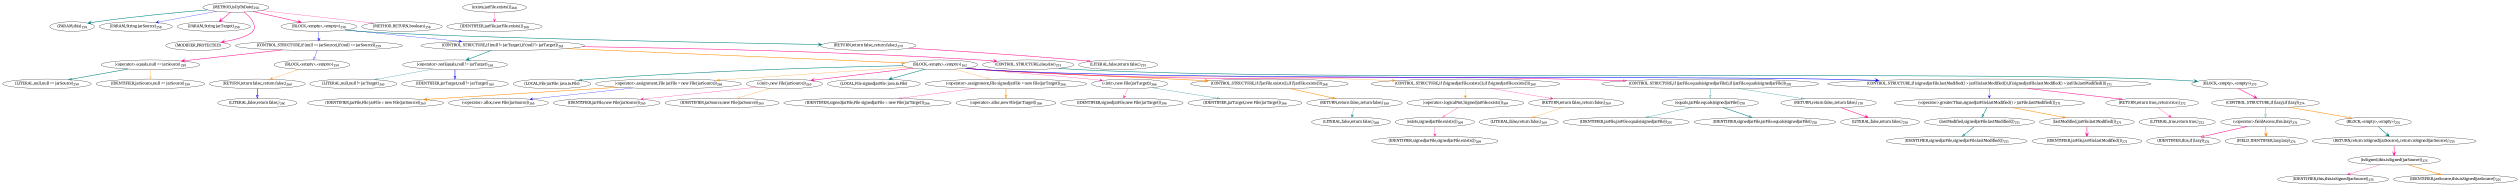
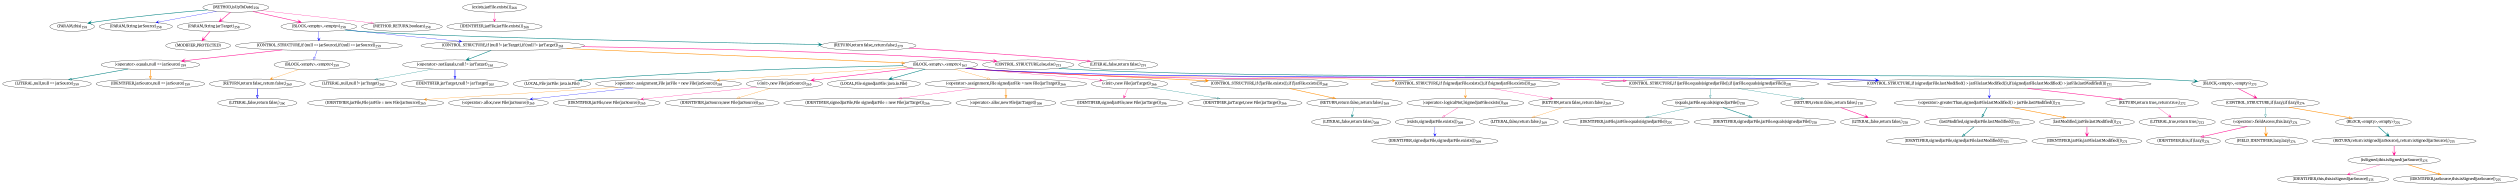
  digraph {
    fontname=Merriweather
    node [fontname=Merriweather]
    edge [arrowhead=vee color=deeppink fontname=Merriweather style=bold]
    n1 [label=<(METHOD,isUpToDate)<SUB>258</SUB>>]
    n2 [label=<(PARAM,this)<SUB>258</SUB>>]
    n3 [label=<(PARAM,String jarSource)<SUB>258</SUB>>]
    n4 [label=<(PARAM,String jarTarget)<SUB>258</SUB>>]
    n5 [label=<(BLOCK,&lt;empty&gt;,&lt;empty&gt;)<SUB>258</SUB>>]
    n6 [label=<(MODIFIER,PROTECTED)>]
    n7 [label=<(METHOD_RETURN,boolean)<SUB>258</SUB>>]
    n8 [label=<(CONTROL_STRUCTURE,if (null == jarSource),if (null == jarSource))<SUB>259</SUB>>]
    n9 [label=<(CONTROL_STRUCTURE,if (null != jarTarget),if (null != jarTarget))<SUB>263</SUB>>]
    n10 [label=<(RETURN,return false;,return false;)<SUB>279</SUB>>]
    n11 [label=<(&lt;operator&gt;.equals,null == jarSource)<SUB>259</SUB>>]
    n12 [label=<(BLOCK,&lt;empty&gt;,&lt;empty&gt;)<SUB>259</SUB>>]
    n13 [label=<(&lt;operator&gt;.notEquals,null != jarTarget)<SUB>263</SUB>>]
    n14 [label=<(BLOCK,&lt;empty&gt;,&lt;empty&gt;)<SUB>263</SUB>>]
    n15 [label=<(CONTROL_STRUCTURE,else,else)<SUB>273</SUB>>]
    n16 [label=<(LITERAL,false,return false;)<SUB>279</SUB>>]
    n17 [label=<(LITERAL,null,null == jarSource)<SUB>259</SUB>>]
    n18 [label=<(IDENTIFIER,jarSource,null == jarSource)<SUB>259</SUB>>]
    n19 [label=<(RETURN,return false;,return false;)<SUB>260</SUB>>]
    n20 [label=<(LITERAL,false,return false;)<SUB>260</SUB>>]
    n21 [label=<(LITERAL,null,null != jarTarget)<SUB>263</SUB>>]
    n22 [label=<(IDENTIFIER,jarTarget,null != jarTarget)<SUB>263</SUB>>]
    n23 [label=<(LOCAL,File jarFile: java.io.File)>]
    n24 [label=<(&lt;operator&gt;.assignment,File jarFile = new File(jarSource))<SUB>265</SUB>>]
    n25 [label=<(&lt;init&gt;,new File(jarSource))<SUB>265</SUB>>]
    n26 [label=<(LOCAL,File signedjarFile: java.io.File)>]
    n27 [label=<(&lt;operator&gt;.assignment,File signedjarFile = new File(jarTarget))<SUB>266</SUB>>]
    n28 [label=<(&lt;init&gt;,new File(jarTarget))<SUB>266</SUB>>]
    n29 [label=<(CONTROL_STRUCTURE,if (!jarFile.exists()),if (!jarFile.exists()))<SUB>268</SUB>>]
    n30 [label=<(CONTROL_STRUCTURE,if (!signedjarFile.exists()),if (!signedjarFile.exists()))<SUB>269</SUB>>]
    n31 [label=<(CONTROL_STRUCTURE,if (jarFile.equals(signedjarFile)),if (jarFile.equals(signedjarFile)))<SUB>270</SUB>>]
    n32 [label=<(CONTROL_STRUCTURE,if (signedjarFile.lastModified() &gt; jarFile.lastModified()),if (signedjarFile.lastModified() &gt; jarFile.lastModified()))<SUB>271</SUB>>]
    n33 [label=<(BLOCK,&lt;empty&gt;,&lt;empty&gt;)<SUB>273</SUB>>]
    n34 [label=<(IDENTIFIER,jarFile,File jarFile = new File(jarSource))<SUB>265</SUB>>]
    n35 [label=<(&lt;operator&gt;.alloc,new File(jarSource))<SUB>265</SUB>>]
    n36 [label=<(IDENTIFIER,jarFile,new File(jarSource))<SUB>265</SUB>>]
    n37 [label=<(IDENTIFIER,jarSource,new File(jarSource))<SUB>265</SUB>>]
    n38 [label=<(IDENTIFIER,signedjarFile,File signedjarFile = new File(jarTarget))<SUB>266</SUB>>]
    n39 [label=<(&lt;operator&gt;.alloc,new File(jarTarget))<SUB>266</SUB>>]
    n40 [label=<(IDENTIFIER,signedjarFile,new File(jarTarget))<SUB>296</SUB>>]
    n41 [label=<(IDENTIFIER,jarTarget,new File(jarTarget))<SUB>266</SUB>>]
    n42 [label=<(RETURN,return false;,return false;)<SUB>268</SUB>>]
    n43 [label=<(&lt;operator&gt;.logicalNot,!signedjarFile.exists())<SUB>169</SUB>>]
    n44 [label=<(RETURN,return false;,return false;)<SUB>269</SUB>>]
    n45 [label=<(equals,jarFile.equals(signedjarFile))<SUB>270</SUB>>]
    n46 [label=<(RETURN,return false;,return false;)<SUB>270</SUB>>]
    n47 [label=<(&lt;operator&gt;.greaterThan,signedjarFile.lastModified() &gt; jarFile.lastModified())<SUB>271</SUB>>]
    n48 [label=<(RETURN,return true;,return true;)<SUB>272</SUB>>]
    n49 [label=<(LITERAL,false,return false;)<SUB>268</SUB>>]
    n50 [label=<(exists,jarFile.exists())<SUB>268</SUB>>]
    n51 [label=<(IDENTIFIER,jarFile,jarFile.exists())<SUB>268</SUB>>]
    n52 [label=<(exists,signedjarFile.exists())<SUB>269</SUB>>]
    n53 [label=<(LITERAL,false,return false;)<SUB>269</SUB>>]
    n54 [label=<(IDENTIFIER,signedjarFile,signedjarFile.exists())<SUB>269</SUB>>]
    n55 [label=<(IDENTIFIER,jarFile,jarFile.equals(signedjarFile))<SUB>270</SUB>>]
    n56 [label=<(IDENTIFIER,signedjarFile,jarFile.equals(signedjarFile))<SUB>270</SUB>>]
    n57 [label=<(LITERAL,false,return false;)<SUB>270</SUB>>]
    n58 [label=<(lastModified,signedjarFile.lastModified())<SUB>271</SUB>>]
    n59 [label=<(lastModified,jarFile.lastModified())<SUB>271</SUB>>]
    n60 [label=<(LITERAL,true,return true;)<SUB>272</SUB>>]
    n61 [label=<(IDENTIFIER,signedjarFile,signedjarFile.lastModified())<SUB>271</SUB>>]
    n62 [label=<(IDENTIFIER,jarFile,jarFile.lastModified())<SUB>271</SUB>>]
    n63 [label=<(CONTROL_STRUCTURE,if (lazy),if (lazy))<SUB>274</SUB>>]
    n64 [label=<(&lt;operator&gt;.fieldAccess,this.lazy)<SUB>274</SUB>>]
    n65 [label=<(BLOCK,&lt;empty&gt;,&lt;empty&gt;)<SUB>274</SUB>>]
    n66 [label=<(IDENTIFIER,this,if (lazy))<SUB>274</SUB>>]
    n67 [label=<(FIELD_IDENTIFIER,lazy,lazy)<SUB>274</SUB>>]
    n68 [label=<(RETURN,return isSigned(jarSource);,return isSigned(jarSource);)<SUB>275</SUB>>]
    n69 [label=<(isSigned,this.isSigned(jarSource))<SUB>275</SUB>>]
    n70 [label=<(IDENTIFIER,this,this.isSigned(jarSource))<SUB>275</SUB>>]
    n71 [label=<(IDENTIFIER,jarSource,this.isSigned(jarSource))<SUB>275</SUB>>]
    n1 -> n2 [color=teal]
    n1 -> n3 [color=blue style=solid]
    n1 -> n4
    n1 -> n5
-   n1 -> n6
+   n4 -> n6
    n1 -> n7 [arrowhead=onormal style=solid]
    n5 -> n8 [color=blue style=solid]
    n5 -> n9 [color=blue style=solid]
    n5 -> n10 [color=teal]
    n8 -> n11
    n8 -> n12 [arrowhead=onormal color=blue style=solid]
    n9 -> n13 [color=teal]
    n9 -> n14 [arrowhead=onormal color=darkorange]
    n9 -> n15
    n10 -> n16 [arrowhead=onormal]
    n11 -> n17 [arrowhead=onormal color=teal]
-   n11 -> n18 [arrowhead=onormal color=darkorange style=solid]
+   n11 -> n18 [arrowhead=onormal color=darkorange]
    n12 -> n19 [color=darkorange style=solid]
    n13 -> n21 [arrowhead=onormal color=teal style=solid]
    n13 -> n22 [arrowhead=onormal color=blue]
    n14 -> n23 [arrowhead=onormal color=teal]
    n14 -> n24 [color=darkorange style=solid]
    n14 -> n25
    n14 -> n26 [color=teal]
    n14 -> n27 [arrowhead=onormal color=darkorange style=solid]
    n14 -> n28 [style=solid]
    n14 -> n29 [color=darkorange]
    n14 -> n30 [color=darkorange style=solid]
    n14 -> n31 [arrowhead=onormal]
    n14 -> n32 [color=blue]
    n15 -> n33 [color=teal]
    n19 -> n20 [arrowhead=onormal color=blue]
-   n24 -> n34 [color=darkorange]
+   n24 -> n34 [color=darkorange style=solid]
    n24 -> n35 [color=blue style=solid]
    n25 -> n36 [style=solid]
    n25 -> n37 [arrowhead=onormal color=darkorange style=solid]
    n27 -> n38 [arrowhead=onormal style=solid]
    n27 -> n39 [arrowhead=onormal color=darkorange]
    n28 -> n40 [style=solid]
    n28 -> n41 [arrowhead=onormal color=teal style=solid]
    n29 -> n42 [arrowhead=onormal color=darkorange]
    n30 -> n43 [color=darkorange style=solid]
    n30 -> n44 [style=solid]
    n31 -> n45 [arrowhead=onormal color=teal style=solid]
    n31 -> n46 [arrowhead=onormal color=teal style=solid]
    n32 -> n47 [color=blue style=solid]
    n32 -> n48 [arrowhead=onormal]
    n33 -> n63
    n42 -> n49 [color=teal style=solid]
    n43 -> n52 [arrowhead=onormal style=solid]
    n44 -> n53 [arrowhead=onormal color=darkorange style=solid]
    n45 -> n55 [arrowhead=onormal color=teal style=solid]
    n45 -> n56 [arrowhead=onormal color=teal]
    n46 -> n57
    n47 -> n58 [arrowhead=onormal color=teal]
    n47 -> n59 [arrowhead=onormal color=darkorange]
    n48 -> n60 [style=solid]
    n50 -> n51 [style=solid]
-   n52 -> n54 [style=solid]
+   n52 -> n54 [color=blue style=solid]
    n58 -> n61 [arrowhead=onormal color=teal]
    n59 -> n62
    n63 -> n64 [arrowhead=onormal color=teal style=solid]
    n63 -> n65 [arrowhead=onormal color=darkorange]
    n64 -> n66 [arrowhead=onormal]
    n64 -> n67 [color=darkorange]
    n65 -> n68 [color=teal]
    n68 -> n69
    n69 -> n70 [style=solid]
    n69 -> n71 [arrowhead=onormal color=darkorange]
  }
